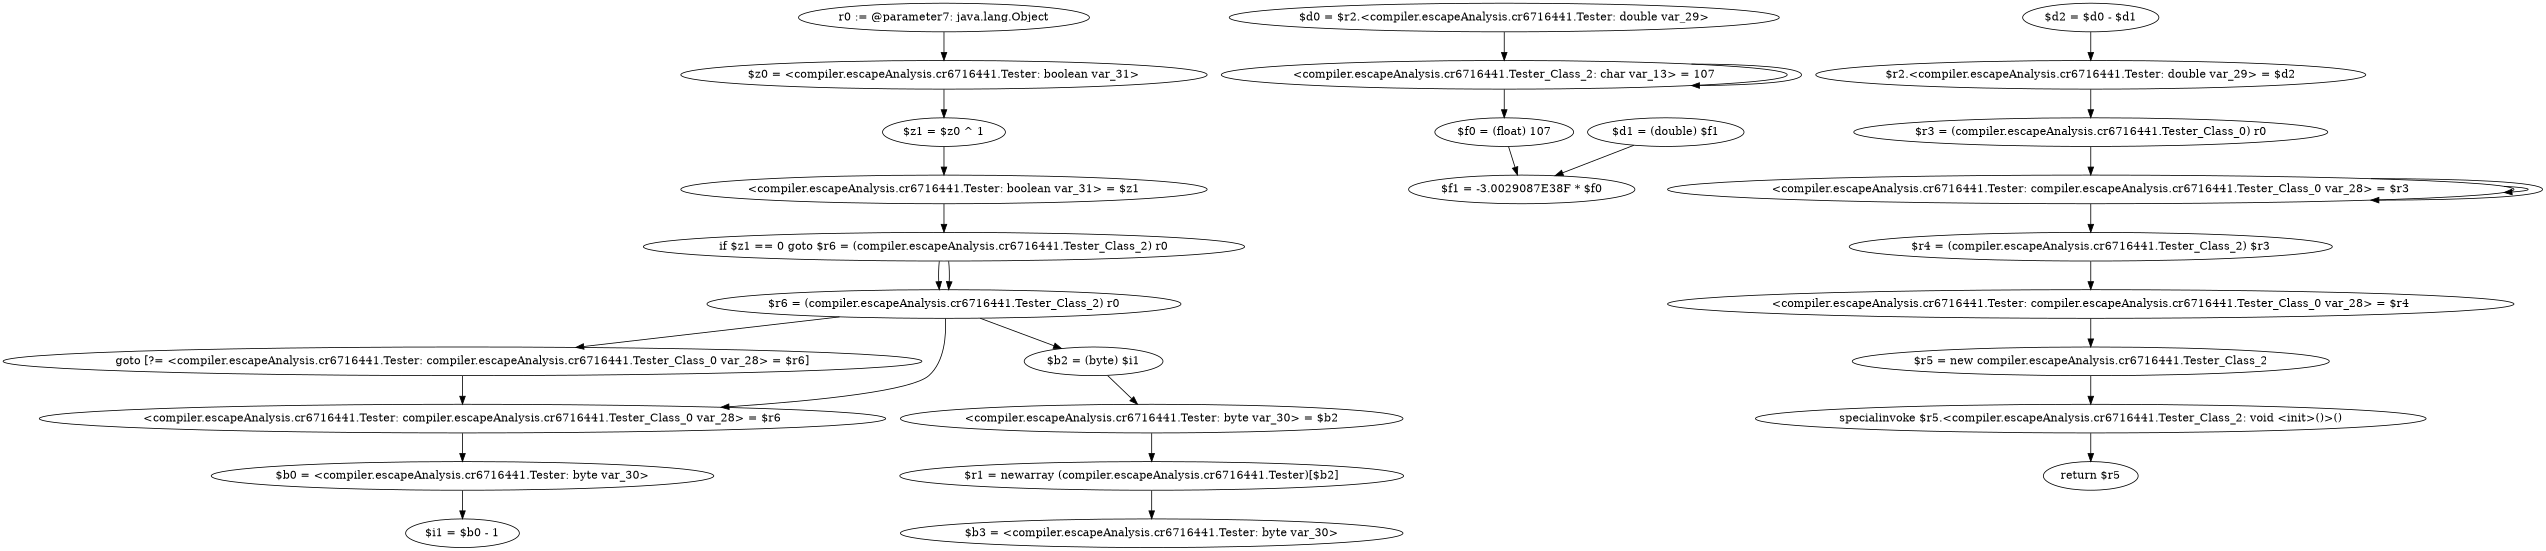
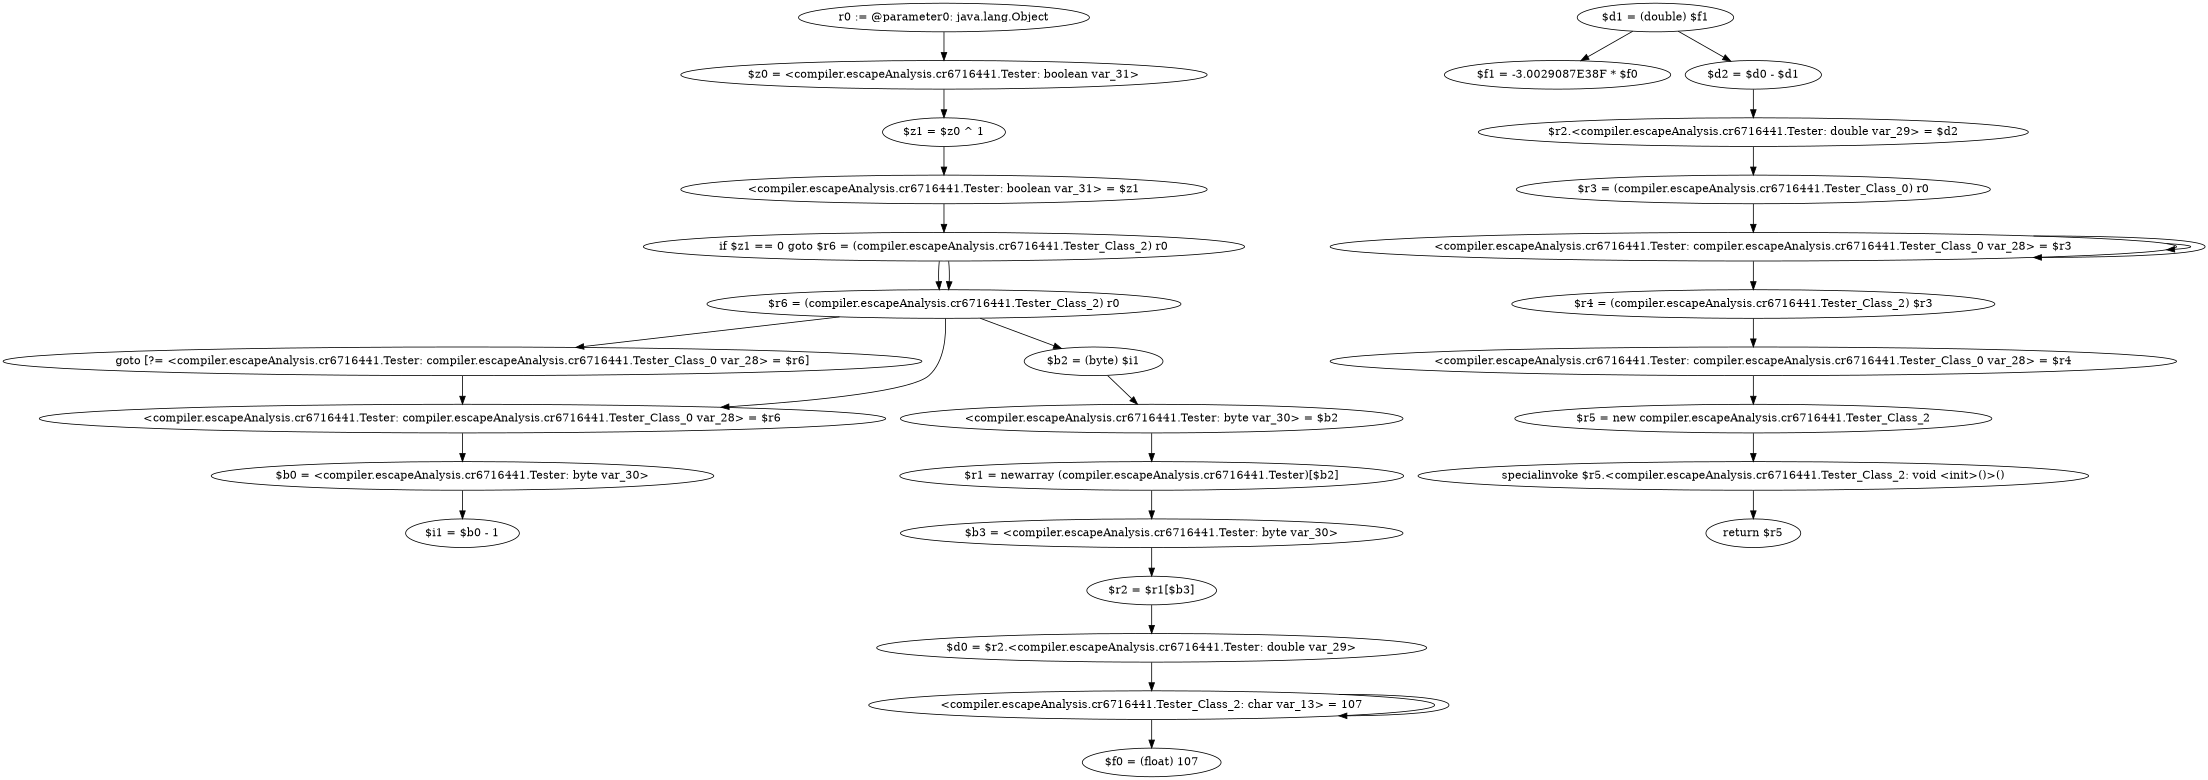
  digraph {
-   "r0 := @parameter0: java.lang.Object" [label="r0 := @parameter7: java.lang.Object"]
+   "r0 := @parameter0: java.lang.Object"
    "$z0 = <compiler.escapeAnalysis.cr6716441.Tester: boolean var_31>"
    "$z1 = $z0 ^ 1"
    "<compiler.escapeAnalysis.cr6716441.Tester: boolean var_31> = $z1"
    "if $z1 == 0 goto $r6 = (compiler.escapeAnalysis.cr6716441.Tester_Class_2) r0"
    "$r6 = (compiler.escapeAnalysis.cr6716441.Tester_Class_2) r0"
    "goto [?= <compiler.escapeAnalysis.cr6716441.Tester: compiler.escapeAnalysis.cr6716441.Tester_Class_0 var_28> = $r6]"
    "<compiler.escapeAnalysis.cr6716441.Tester: compiler.escapeAnalysis.cr6716441.Tester_Class_0 var_28> = $r6"
    "$b2 = (byte) $i1"
    "$b0 = <compiler.escapeAnalysis.cr6716441.Tester: byte var_30>"
    "$i1 = $b0 - 1"
    "<compiler.escapeAnalysis.cr6716441.Tester: byte var_30> = $b2"
    "$r1 = newarray (compiler.escapeAnalysis.cr6716441.Tester)[$b2]"
    "$b3 = <compiler.escapeAnalysis.cr6716441.Tester: byte var_30>"
+   "$r2 = $r1[$b3]"
    "$d0 = $r2.<compiler.escapeAnalysis.cr6716441.Tester: double var_29>"
    "<compiler.escapeAnalysis.cr6716441.Tester_Class_2: char var_13> = 107"
    "$f0 = (float) 107"
    "$f1 = -3.0029087E38F * $f0"
    "$d1 = (double) $f1"
    "$d2 = $d0 - $d1"
    "$r2.<compiler.escapeAnalysis.cr6716441.Tester: double var_29> = $d2"
    "$r3 = (compiler.escapeAnalysis.cr6716441.Tester_Class_0) r0"
    "<compiler.escapeAnalysis.cr6716441.Tester: compiler.escapeAnalysis.cr6716441.Tester_Class_0 var_28> = $r3"
    "$r4 = (compiler.escapeAnalysis.cr6716441.Tester_Class_2) $r3"
    "<compiler.escapeAnalysis.cr6716441.Tester: compiler.escapeAnalysis.cr6716441.Tester_Class_0 var_28> = $r4"
    "$r5 = new compiler.escapeAnalysis.cr6716441.Tester_Class_2"
    "specialinvoke $r5.<compiler.escapeAnalysis.cr6716441.Tester_Class_2: void <init>()>()"
    "return $r5"
    "r0 := @parameter0: java.lang.Object" -> "$z0 = <compiler.escapeAnalysis.cr6716441.Tester: boolean var_31>"
    "$z0 = <compiler.escapeAnalysis.cr6716441.Tester: boolean var_31>" -> "$z1 = $z0 ^ 1"
    "$z1 = $z0 ^ 1" -> "<compiler.escapeAnalysis.cr6716441.Tester: boolean var_31> = $z1"
    "<compiler.escapeAnalysis.cr6716441.Tester: boolean var_31> = $z1" -> "if $z1 == 0 goto $r6 = (compiler.escapeAnalysis.cr6716441.Tester_Class_2) r0"
    "if $z1 == 0 goto $r6 = (compiler.escapeAnalysis.cr6716441.Tester_Class_2) r0" -> "$r6 = (compiler.escapeAnalysis.cr6716441.Tester_Class_2) r0"
    "if $z1 == 0 goto $r6 = (compiler.escapeAnalysis.cr6716441.Tester_Class_2) r0" -> "$r6 = (compiler.escapeAnalysis.cr6716441.Tester_Class_2) r0"
    "$r6 = (compiler.escapeAnalysis.cr6716441.Tester_Class_2) r0" -> "goto [?= <compiler.escapeAnalysis.cr6716441.Tester: compiler.escapeAnalysis.cr6716441.Tester_Class_0 var_28> = $r6]"
    "$r6 = (compiler.escapeAnalysis.cr6716441.Tester_Class_2) r0" -> "<compiler.escapeAnalysis.cr6716441.Tester: compiler.escapeAnalysis.cr6716441.Tester_Class_0 var_28> = $r6"
    "$r6 = (compiler.escapeAnalysis.cr6716441.Tester_Class_2) r0" -> "$b2 = (byte) $i1"
    "goto [?= <compiler.escapeAnalysis.cr6716441.Tester: compiler.escapeAnalysis.cr6716441.Tester_Class_0 var_28> = $r6]" -> "<compiler.escapeAnalysis.cr6716441.Tester: compiler.escapeAnalysis.cr6716441.Tester_Class_0 var_28> = $r6"
    "<compiler.escapeAnalysis.cr6716441.Tester: compiler.escapeAnalysis.cr6716441.Tester_Class_0 var_28> = $r6" -> "$b0 = <compiler.escapeAnalysis.cr6716441.Tester: byte var_30>"
    "$b2 = (byte) $i1" -> "<compiler.escapeAnalysis.cr6716441.Tester: byte var_30> = $b2"
    "$b0 = <compiler.escapeAnalysis.cr6716441.Tester: byte var_30>" -> "$i1 = $b0 - 1"
    "<compiler.escapeAnalysis.cr6716441.Tester: byte var_30> = $b2" -> "$r1 = newarray (compiler.escapeAnalysis.cr6716441.Tester)[$b2]"
    "$r1 = newarray (compiler.escapeAnalysis.cr6716441.Tester)[$b2]" -> "$b3 = <compiler.escapeAnalysis.cr6716441.Tester: byte var_30>"
+   "$b3 = <compiler.escapeAnalysis.cr6716441.Tester: byte var_30>" -> "$r2 = $r1[$b3]"
+   "$r2 = $r1[$b3]" -> "$d0 = $r2.<compiler.escapeAnalysis.cr6716441.Tester: double var_29>"
    "$d0 = $r2.<compiler.escapeAnalysis.cr6716441.Tester: double var_29>" -> "<compiler.escapeAnalysis.cr6716441.Tester_Class_2: char var_13> = 107"
    "<compiler.escapeAnalysis.cr6716441.Tester_Class_2: char var_13> = 107" -> "<compiler.escapeAnalysis.cr6716441.Tester_Class_2: char var_13> = 107"
    "<compiler.escapeAnalysis.cr6716441.Tester_Class_2: char var_13> = 107" -> "$f0 = (float) 107"
-   "$f0 = (float) 107" -> "$f1 = -3.0029087E38F * $f0"
    "$d1 = (double) $f1" -> "$f1 = -3.0029087E38F * $f0"
+   "$d1 = (double) $f1" -> "$d2 = $d0 - $d1"
    "$d2 = $d0 - $d1" -> "$r2.<compiler.escapeAnalysis.cr6716441.Tester: double var_29> = $d2"
    "$r2.<compiler.escapeAnalysis.cr6716441.Tester: double var_29> = $d2" -> "$r3 = (compiler.escapeAnalysis.cr6716441.Tester_Class_0) r0"
    "$r3 = (compiler.escapeAnalysis.cr6716441.Tester_Class_0) r0" -> "<compiler.escapeAnalysis.cr6716441.Tester: compiler.escapeAnalysis.cr6716441.Tester_Class_0 var_28> = $r3"
    "<compiler.escapeAnalysis.cr6716441.Tester: compiler.escapeAnalysis.cr6716441.Tester_Class_0 var_28> = $r3" -> "<compiler.escapeAnalysis.cr6716441.Tester: compiler.escapeAnalysis.cr6716441.Tester_Class_0 var_28> = $r3"
    "<compiler.escapeAnalysis.cr6716441.Tester: compiler.escapeAnalysis.cr6716441.Tester_Class_0 var_28> = $r3" -> "<compiler.escapeAnalysis.cr6716441.Tester: compiler.escapeAnalysis.cr6716441.Tester_Class_0 var_28> = $r3"
    "<compiler.escapeAnalysis.cr6716441.Tester: compiler.escapeAnalysis.cr6716441.Tester_Class_0 var_28> = $r3" -> "$r4 = (compiler.escapeAnalysis.cr6716441.Tester_Class_2) $r3"
    "$r4 = (compiler.escapeAnalysis.cr6716441.Tester_Class_2) $r3" -> "<compiler.escapeAnalysis.cr6716441.Tester: compiler.escapeAnalysis.cr6716441.Tester_Class_0 var_28> = $r4"
    "<compiler.escapeAnalysis.cr6716441.Tester: compiler.escapeAnalysis.cr6716441.Tester_Class_0 var_28> = $r4" -> "$r5 = new compiler.escapeAnalysis.cr6716441.Tester_Class_2"
    "$r5 = new compiler.escapeAnalysis.cr6716441.Tester_Class_2" -> "specialinvoke $r5.<compiler.escapeAnalysis.cr6716441.Tester_Class_2: void <init>()>()"
    "specialinvoke $r5.<compiler.escapeAnalysis.cr6716441.Tester_Class_2: void <init>()>()" -> "return $r5"
  }
